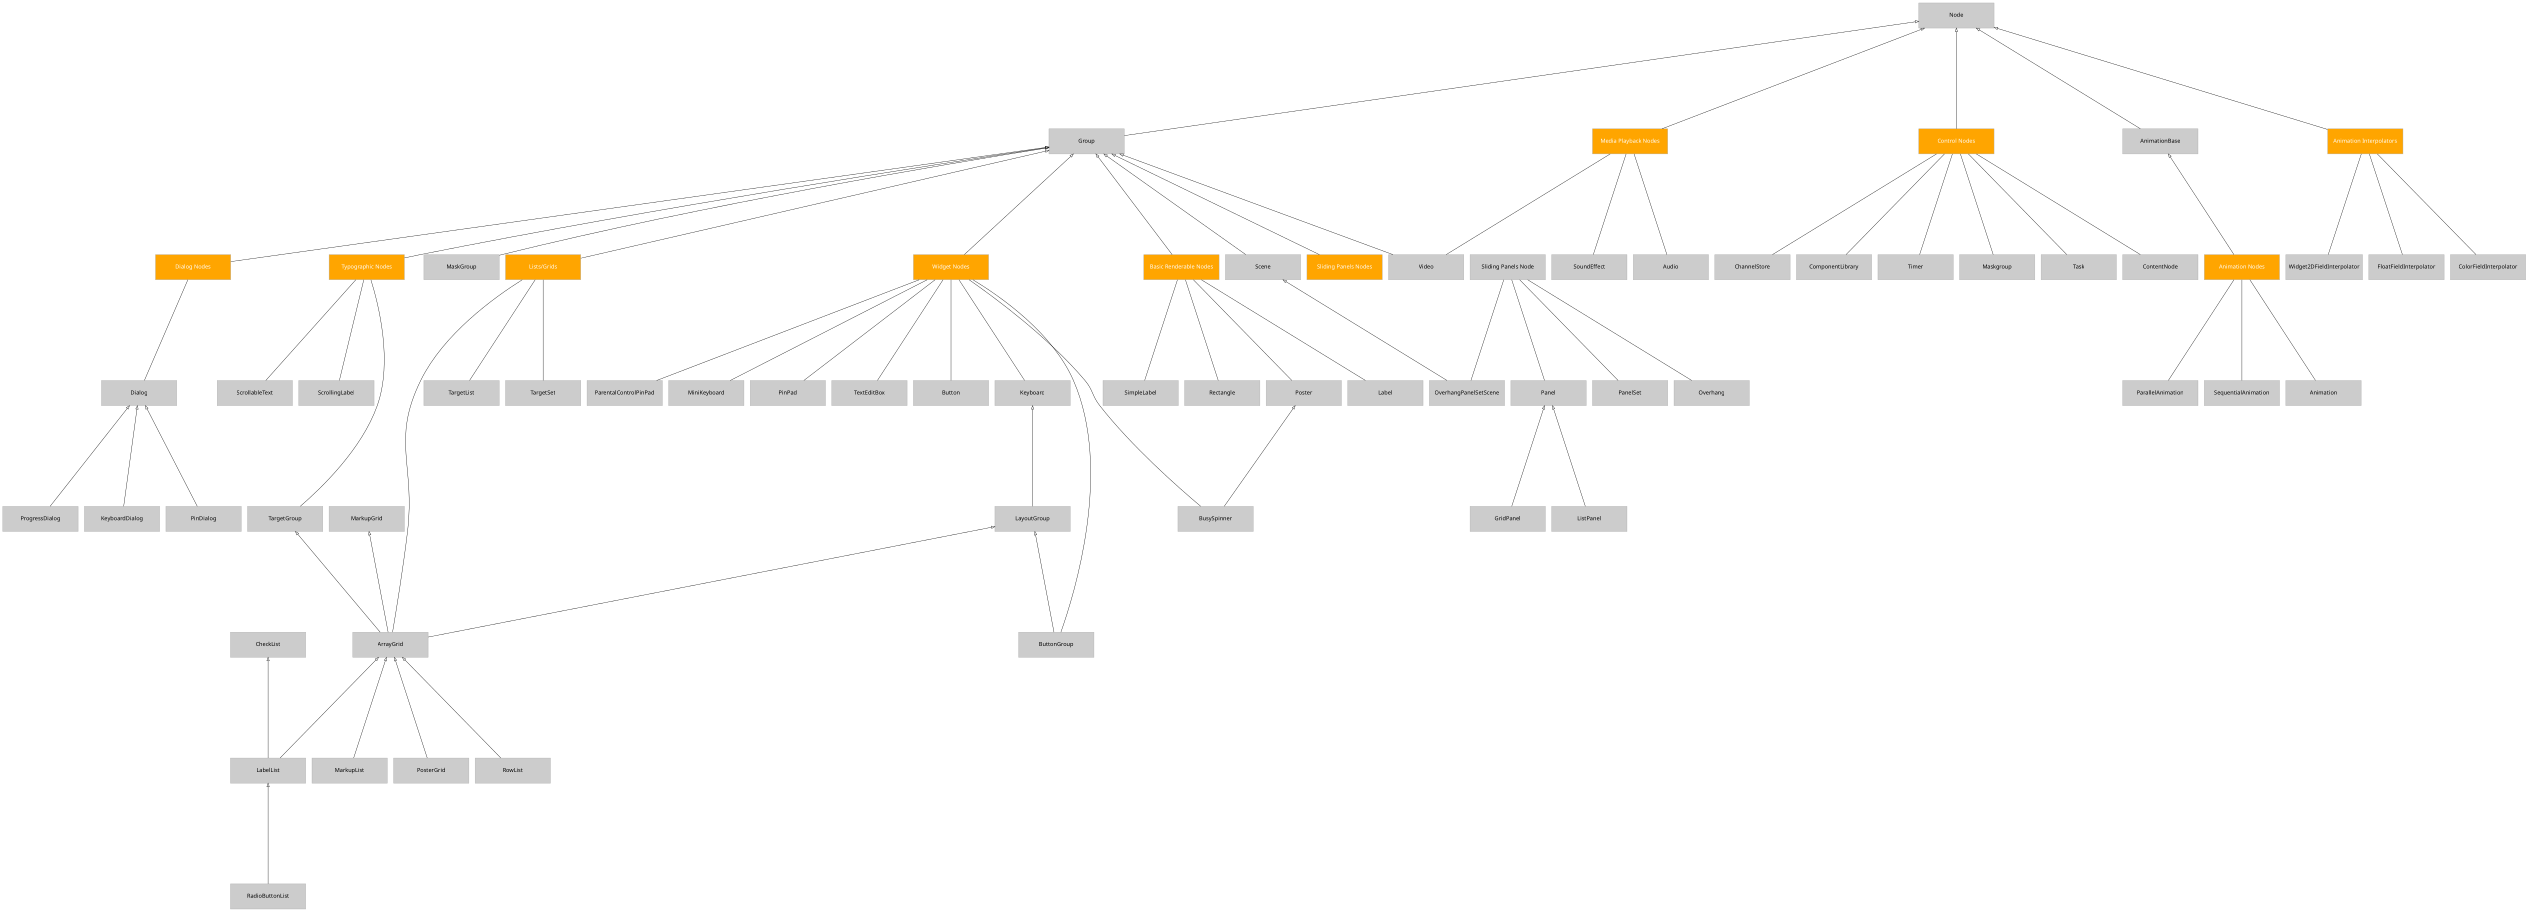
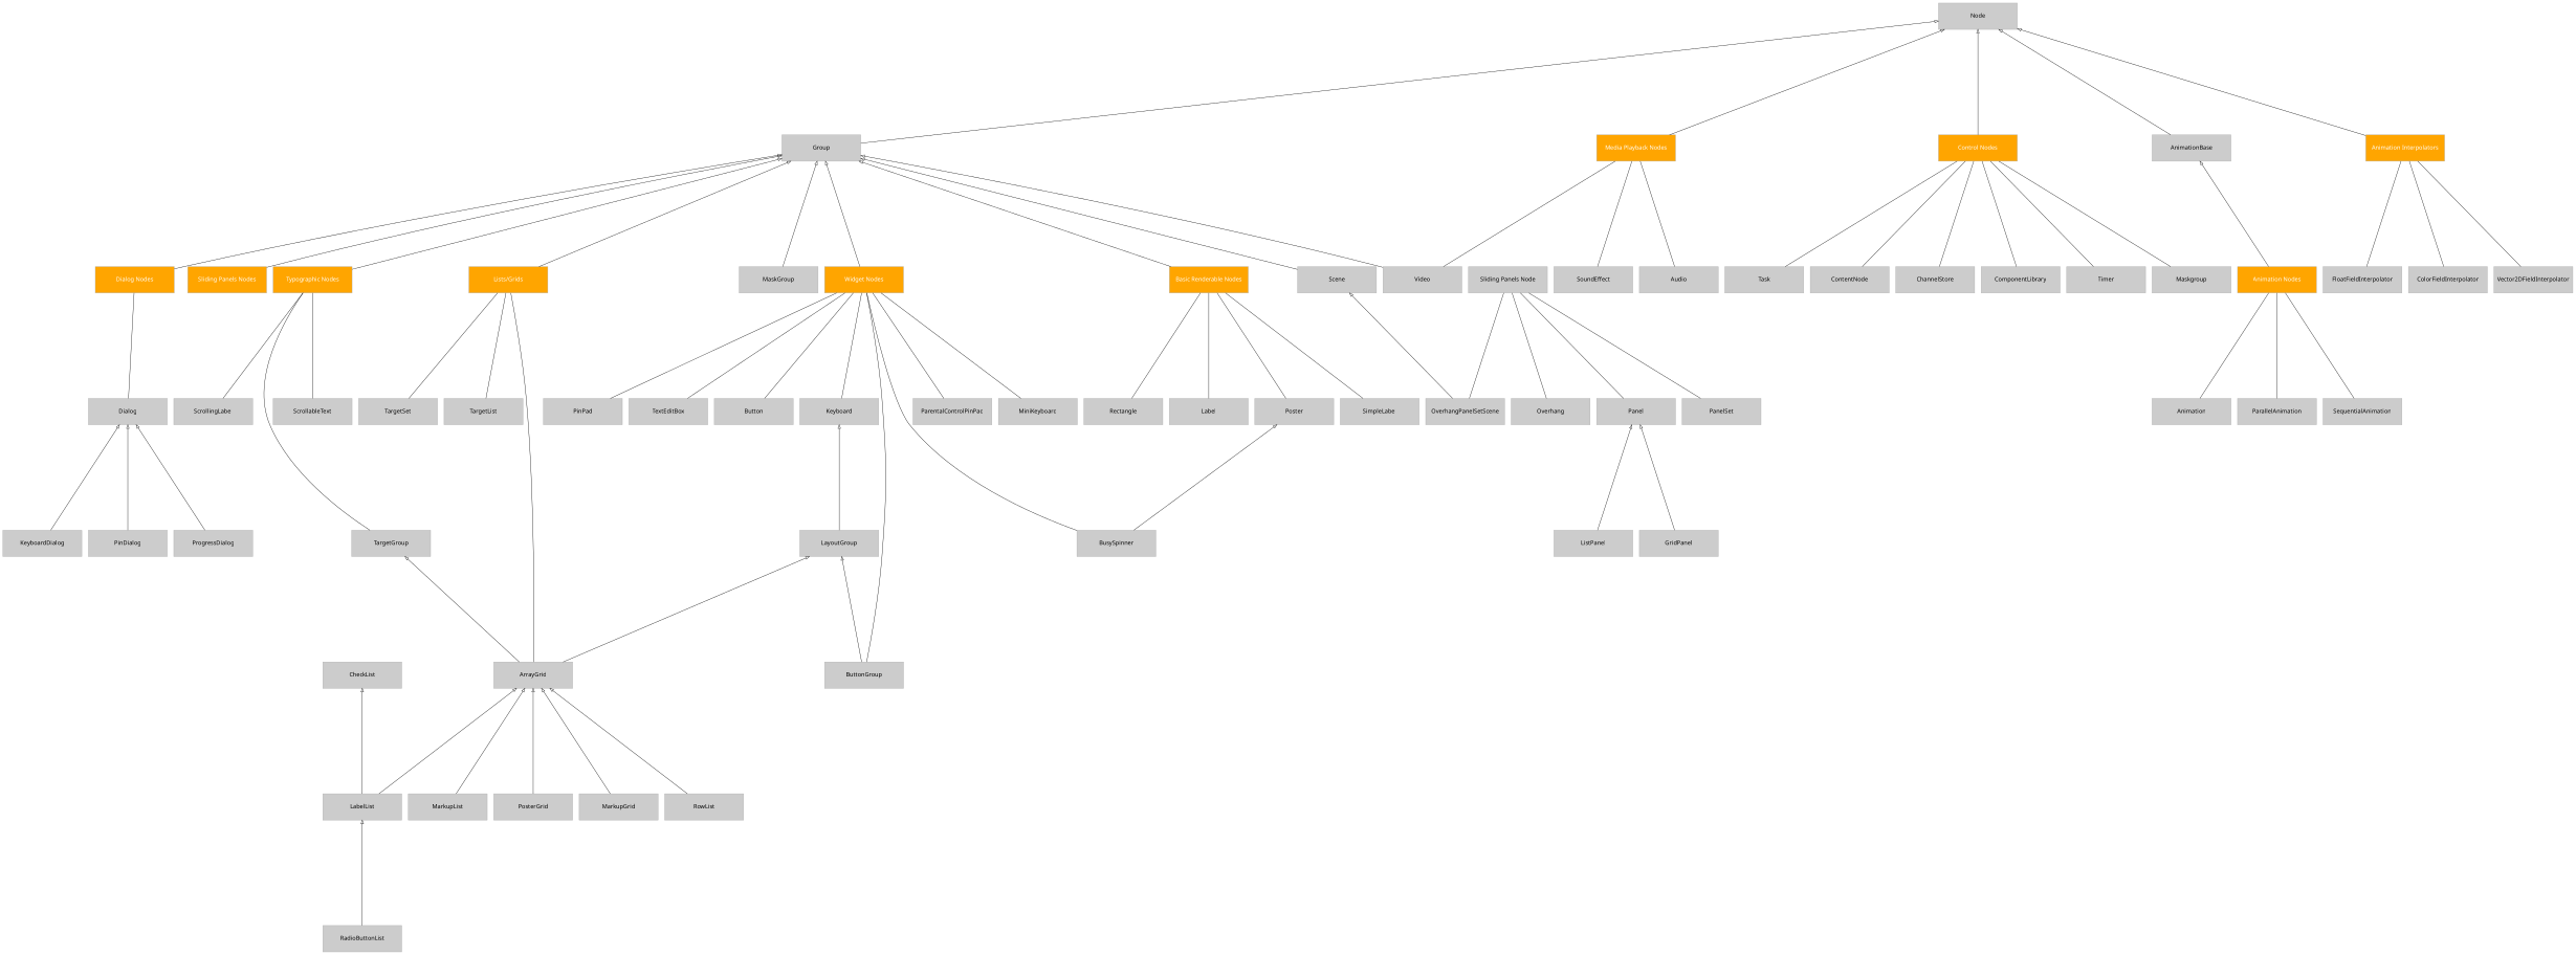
  digraph {
    compound=true
    fontname="Bitstream Vera Sans"
    fontsize=12
    ranksep="4 equally"
    node [color="#aaaaaa" fillcolor="#cccccc" fixedsize=false fontname=Verdana fontsize=16 shape=record style=filled weight=bold]
    edge [arrowtail=empty fontname="Bitstream Vera Sans" fontsize=12 arrowhead=none]
    "Node" [height=1 width=3]
    Group [height=1 width=3]
    "Control Nodes" [fillcolor=orange fontcolor=white height=1 width=3]
    AnimationBase [height=1 width=3]
    "Media Playback Nodes" [fillcolor=orange fontcolor=white height=1 width=3]
    "Animation Interpolators" [fillcolor=orange fontcolor=white height=1 width=3]
    "Lists/Grids" [fillcolor=orange fontcolor=white height=1 width=3]
    MaskGroup [height=1 width=3]
    Video [height=1 width=3]
    "Typographic Nodes" [fillcolor=orange fontcolor=white height=1 width=3]
    "Widget Nodes" [fillcolor=orange fontcolor=white height=1 width=3]
    "Basic Renderable Nodes" [fillcolor=orange fontcolor=white height=1 width=3]
    Scene [height=1 width=3]
    "Sliding Panels Nodes" [fillcolor=orange fontcolor=white height=1 width=3]
    "Dialog Nodes" [fillcolor=orange fontcolor=white height=1 width=3]
    TargetSet [height=1 width=3]
    ChannelStore [height=1 width=3]
    ComponentLibrary [height=1 width=3]
    Timer [height=1 width=3]
    Maskgroup [height=1 width=3]
    Task [height=1 width=3]
    ContentNode [height=1 width=3]
    "Animation Nodes" [fillcolor=orange fontcolor=white height=1 width=3]
    SoundEffect [height=1 width=3]
    Audio [height=1 width=3]
-   Vector2DFieldInterpolator [height=1 width=3 label=Widget2DFieldInterpolator]
+   Vector2DFieldInterpolator [height=1 width=3]
    FloatFieldInterpolator [height=1 width=3]
    ColorFieldInterpolator [height=1 width=3]
    LayoutGroup [height=1 width=3]
    ArrayGrid [height=1 width=3]
    ButtonGroup [height=1 width=3]
    TargetList [height=1 width=3]
    TargetGroup [height=1 width=3]
    ScrollableText [height=1 width=3]
    ScrollingLabel [height=1 width=3]
    ParentalControlPinPad [height=1 width=3]
    Keyboard [height=1 width=3]
    MiniKeyboard [height=1 width=3]
    BusySpinner [height=1 width=3]
    PinPad [height=1 width=3]
    TextEditBox [height=1 width=3]
    Button [height=1 width=3]
    SimpleLabel [height=1 width=3]
    Rectangle [height=1 width=3]
    Poster [height=1 width=3]
    Label [height=1 width=3]
    OverhangPanelSetScene [height=1 width=3]
    Dialog [height=1 width=3]
    LabelList [height=1 width=3]
    MarkupList [height=1 width=3]
    PosterGrid [height=1 width=3]
    MarkupGrid [height=1 width=3]
    RowList [height=1 width=3]
    RadioButtonList [height=1 width=3]
    CheckList [height=1 width=3]
    ParallelAnimation [height=1 width=3]
    SequentialAnimation [height=1 width=3]
    Animation [height=1 width=3]
    "Sliding Panels Node" [height=1 width=3]
    Panel [height=1 width=3]
    PanelSet [height=1 width=3]
    Overhang [height=1 width=3]
    ListPanel [height=1 width=3]
    GridPanel [height=1 width=3]
    KeyboardDialog [height=1 width=3]
    PinDialog [height=1 width=3]
    ProgressDialog [height=1 width=3]
    "Node" -> Group [dir=back arrowhead=""]
    "Node" -> "Control Nodes" [dir=back arrowhead=""]
    "Node" -> AnimationBase [dir=back arrowhead=""]
    "Node" -> "Media Playback Nodes" [dir=back arrowhead=""]
    "Node" -> "Animation Interpolators" [dir=back arrowhead=""]
    Group -> "Lists/Grids" [dir=back arrowhead=""]
    Group -> MaskGroup [dir=back arrowhead=""]
    Group -> Video [dir=back arrowhead=""]
    Group -> "Typographic Nodes" [dir=back arrowhead=""]
    Group -> "Widget Nodes" [dir=back arrowhead=""]
    Group -> "Basic Renderable Nodes" [dir=back arrowhead=""]
    Group -> Scene [dir=back arrowhead=""]
    Group -> "Sliding Panels Nodes" [dir=back arrowhead=""]
    Group -> "Dialog Nodes" [dir=back arrowhead=""]
    "Control Nodes" -> ChannelStore
    "Control Nodes" -> ComponentLibrary
    "Control Nodes" -> Timer
    "Control Nodes" -> Maskgroup
    "Control Nodes" -> Task
    "Control Nodes" -> ContentNode
    AnimationBase -> "Animation Nodes" [dir=back arrowhead=""]
    "Media Playback Nodes" -> Video
    "Media Playback Nodes" -> SoundEffect
    "Media Playback Nodes" -> Audio
    "Animation Interpolators" -> Vector2DFieldInterpolator
    "Animation Interpolators" -> FloatFieldInterpolator
    "Animation Interpolators" -> ColorFieldInterpolator
    "Lists/Grids" -> TargetSet
    "Lists/Grids" -> ArrayGrid
    "Lists/Grids" -> TargetList
    "Typographic Nodes" -> TargetGroup
    "Typographic Nodes" -> ScrollableText
    "Typographic Nodes" -> ScrollingLabel
    "Widget Nodes" -> ButtonGroup
    "Widget Nodes" -> ParentalControlPinPad
    "Widget Nodes" -> Keyboard
    "Widget Nodes" -> MiniKeyboard
    "Widget Nodes" -> BusySpinner
    "Widget Nodes" -> PinPad
    "Widget Nodes" -> TextEditBox
    "Widget Nodes" -> Button
    "Basic Renderable Nodes" -> SimpleLabel
    "Basic Renderable Nodes" -> Rectangle
    "Basic Renderable Nodes" -> Poster
    "Basic Renderable Nodes" -> Label
    Scene -> OverhangPanelSetScene [dir=back arrowhead=""]
    "Dialog Nodes" -> Dialog
    "Animation Nodes" -> ParallelAnimation
    "Animation Nodes" -> SequentialAnimation
    "Animation Nodes" -> Animation
    LayoutGroup -> ArrayGrid [dir=back arrowhead=""]
    LayoutGroup -> ButtonGroup [dir=back arrowhead=""]
    ArrayGrid -> LabelList [dir=back arrowhead=""]
    ArrayGrid -> MarkupList [dir=back arrowhead=""]
    ArrayGrid -> PosterGrid [dir=back arrowhead=""]
-   MarkupGrid -> ArrayGrid [dir=back arrowhead=""]
+   ArrayGrid -> MarkupGrid [dir=back arrowhead=""]
    ArrayGrid -> RowList [dir=back arrowhead=""]
    TargetGroup -> ArrayGrid [dir=back arrowhead=""]
    Keyboard -> LayoutGroup [dir=back arrowhead=""]
    Poster -> BusySpinner [dir=back arrowhead=""]
    Dialog -> KeyboardDialog [dir=back arrowhead=""]
    Dialog -> PinDialog [dir=back arrowhead=""]
    Dialog -> ProgressDialog [dir=back arrowhead=""]
    LabelList -> RadioButtonList [dir=back arrowhead=""]
    CheckList -> LabelList [dir=back arrowhead=""]
    "Sliding Panels Node" -> OverhangPanelSetScene
    "Sliding Panels Node" -> Panel
    "Sliding Panels Node" -> PanelSet
    "Sliding Panels Node" -> Overhang
    Panel -> ListPanel [dir=back arrowhead=""]
    Panel -> GridPanel [dir=back arrowhead=""]
  }
